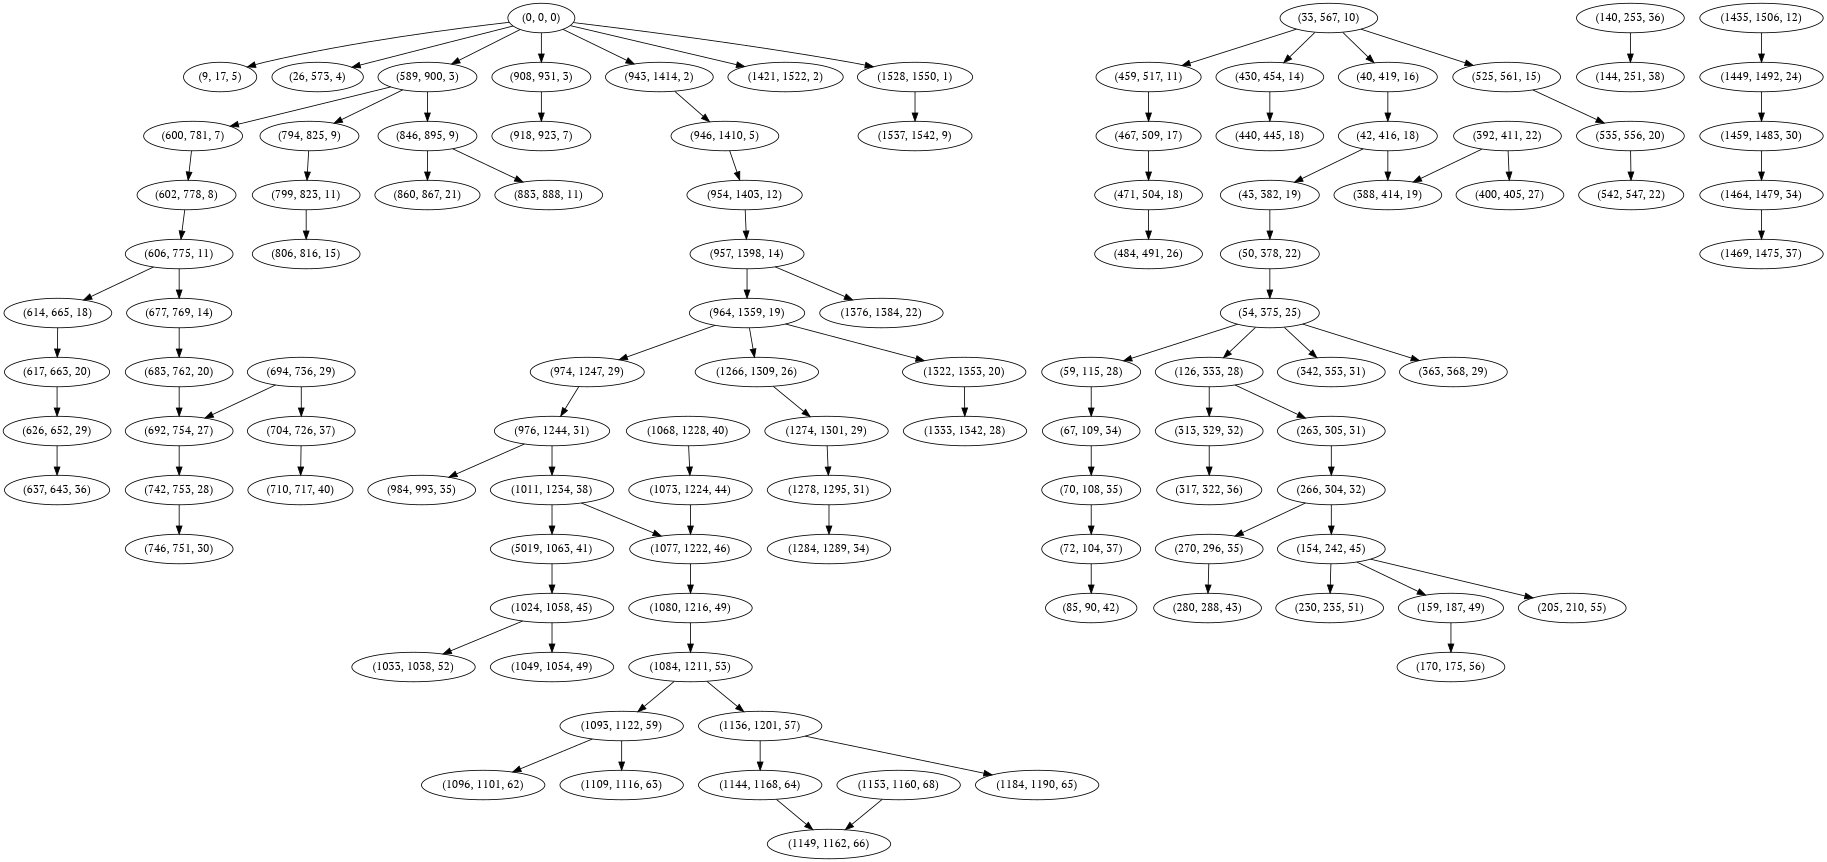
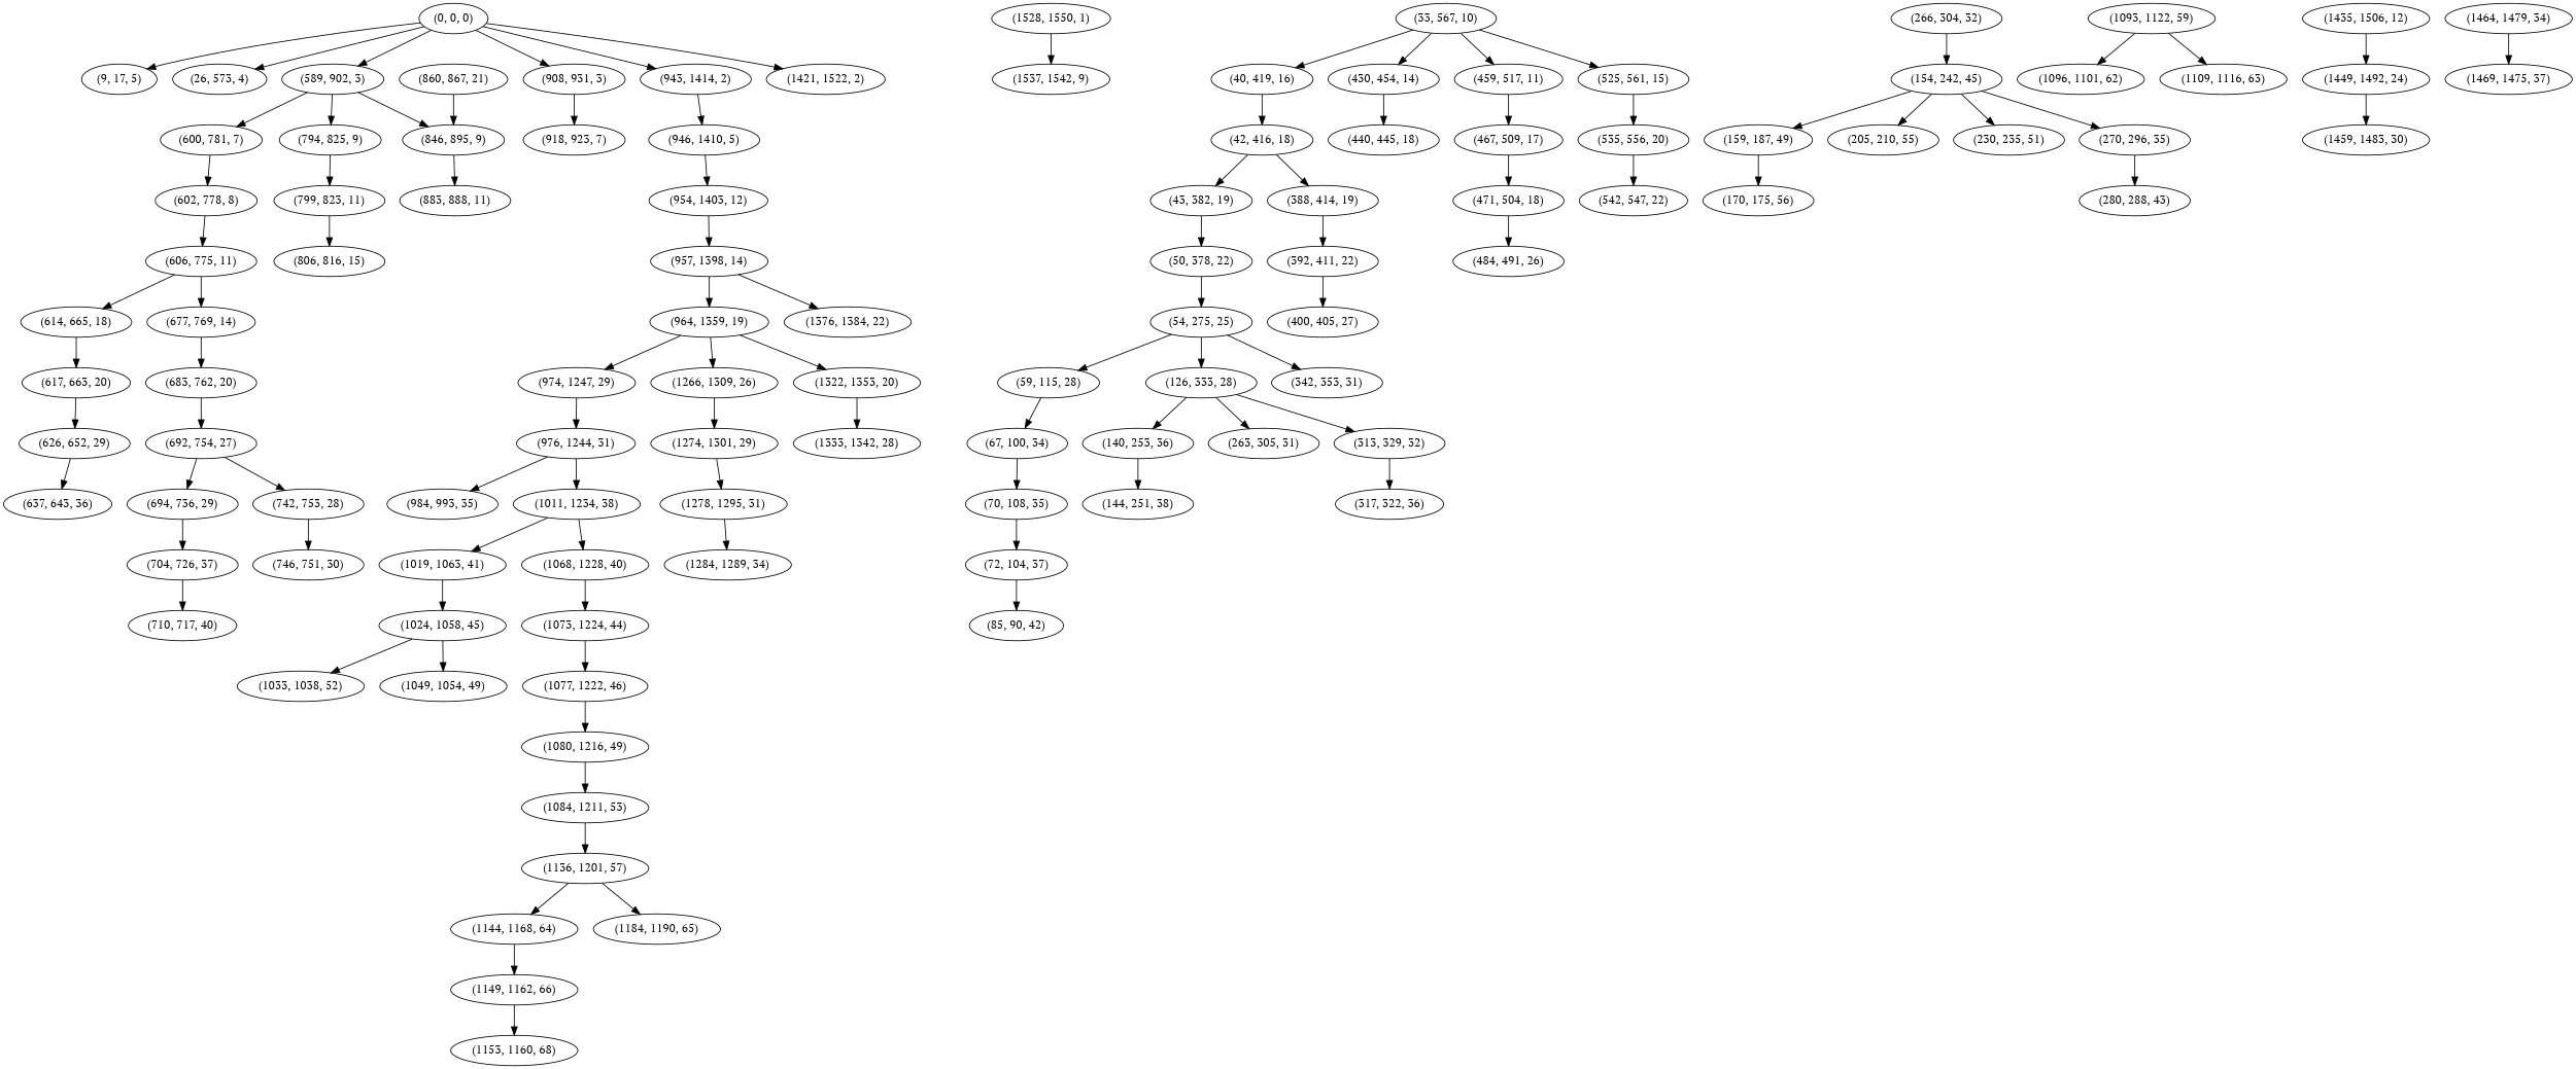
  digraph {
    fontname="PT Serif"
    node [fontname="PT Serif"]
    edge [fontname="PT Serif"]
    "(0, 0, 0)"
    "(9, 17, 5)"
    "(26, 573, 4)"
-   "(589, 902, 3)" [label="(589, 900, 3)"]
+   "(589, 902, 3)"
    "(908, 931, 3)"
    "(943, 1414, 2)"
    "(1421, 1522, 2)"
    "(1528, 1550, 1)"
    "(600, 781, 7)"
    "(794, 825, 9)"
    "(846, 895, 9)"
    "(918, 923, 7)"
    "(946, 1410, 5)"
    "(1537, 1542, 9)"
    "(33, 567, 10)"
    "(40, 419, 16)"
    "(430, 454, 14)"
    "(459, 517, 11)"
    "(525, 561, 15)"
    "(42, 416, 18)"
    "(440, 445, 18)"
    "(467, 509, 17)"
    "(535, 556, 20)"
    "(43, 382, 19)"
    "(388, 414, 19)"
    "(50, 378, 22)"
    "(392, 411, 22)"
-   "(54, 375, 25)"
+   "(54, 375, 25)" [label="(54, 275, 25)"]
    "(59, 115, 28)"
    "(126, 333, 28)"
    "(342, 353, 31)"
-   "(363, 368, 29)"
-   "(67, 109, 34)"
+   "(67, 109, 34)" [label="(67, 100, 34)"]
    "(140, 253, 36)"
    "(263, 305, 31)"
    "(313, 329, 32)"
    "(70, 108, 35)"
    "(72, 104, 37)"
    "(85, 90, 42)"
    "(144, 251, 38)"
    "(266, 304, 32)"
    "(317, 322, 36)"
    "(154, 242, 45)"
    "(159, 187, 49)"
    "(205, 210, 55)"
    "(230, 235, 51)"
    "(170, 175, 56)"
    "(270, 296, 35)"
    "(280, 288, 43)"
    "(400, 405, 27)"
    "(471, 504, 18)"
    "(484, 491, 26)"
    "(542, 547, 22)"
    "(602, 778, 8)"
    "(799, 823, 11)"
    "(860, 867, 21)"
    "(883, 888, 11)"
    "(606, 775, 11)"
    "(614, 665, 18)"
    "(677, 769, 14)"
    "(617, 663, 20)"
    "(683, 762, 20)"
    "(626, 652, 29)"
    "(637, 643, 36)"
    "(692, 754, 27)"
    "(694, 736, 29)"
    "(742, 753, 28)"
    "(704, 726, 37)"
    "(746, 751, 30)"
    "(710, 717, 40)"
    "(806, 816, 15)"
    "(954, 1403, 12)"
    "(957, 1398, 14)"
    "(964, 1359, 19)"
    "(1376, 1384, 22)"
    "(974, 1247, 29)"
    "(1266, 1309, 26)"
    "(1322, 1353, 20)"
    "(976, 1244, 31)"
    "(1274, 1301, 29)"
    "(1333, 1342, 28)"
    "(984, 993, 35)"
    "(1011, 1234, 38)"
-   "(1019, 1063, 41)" [label="(5019, 1063, 41)"]
+   "(1019, 1063, 41)"
    "(1068, 1228, 40)"
    "(1024, 1058, 45)"
    "(1073, 1224, 44)"
    "(1033, 1038, 52)"
    "(1049, 1054, 49)"
    "(1077, 1222, 46)"
    "(1080, 1216, 49)"
    "(1084, 1211, 53)"
    "(1093, 1122, 59)"
    n94 [label="(1136, 1201, 57)"]
    "(1096, 1101, 62)"
    "(1109, 1116, 63)"
    "(1144, 1168, 64)"
    "(1184, 1190, 65)"
    "(1149, 1162, 66)"
    "(1153, 1160, 68)"
    "(1278, 1295, 31)"
    "(1284, 1289, 34)"
    "(1435, 1506, 12)"
    "(1449, 1492, 24)"
    "(1459, 1483, 30)"
    "(1464, 1479, 34)"
    "(1469, 1475, 37)"
    "(0, 0, 0)" -> "(9, 17, 5)"
    "(0, 0, 0)" -> "(26, 573, 4)"
    "(0, 0, 0)" -> "(589, 902, 3)"
    "(0, 0, 0)" -> "(908, 931, 3)"
    "(0, 0, 0)" -> "(943, 1414, 2)"
    "(0, 0, 0)" -> "(1421, 1522, 2)"
-   "(0, 0, 0)" -> "(1528, 1550, 1)"
    "(589, 902, 3)" -> "(600, 781, 7)"
    "(589, 902, 3)" -> "(794, 825, 9)"
    "(589, 902, 3)" -> "(846, 895, 9)"
    "(908, 931, 3)" -> "(918, 923, 7)"
    "(943, 1414, 2)" -> "(946, 1410, 5)"
    "(1528, 1550, 1)" -> "(1537, 1542, 9)"
    "(600, 781, 7)" -> "(602, 778, 8)"
    "(794, 825, 9)" -> "(799, 823, 11)"
-   "(846, 895, 9)" -> "(860, 867, 21)"
+   "(860, 867, 21)" -> "(846, 895, 9)"
    "(846, 895, 9)" -> "(883, 888, 11)"
    "(946, 1410, 5)" -> "(954, 1403, 12)"
    "(33, 567, 10)" -> "(40, 419, 16)"
    "(33, 567, 10)" -> "(430, 454, 14)"
    "(33, 567, 10)" -> "(459, 517, 11)"
    "(33, 567, 10)" -> "(525, 561, 15)"
    "(40, 419, 16)" -> "(42, 416, 18)"
    "(430, 454, 14)" -> "(440, 445, 18)"
    "(459, 517, 11)" -> "(467, 509, 17)"
    "(525, 561, 15)" -> "(535, 556, 20)"
    "(42, 416, 18)" -> "(43, 382, 19)"
    "(42, 416, 18)" -> "(388, 414, 19)"
    "(467, 509, 17)" -> "(471, 504, 18)"
    "(535, 556, 20)" -> "(542, 547, 22)"
    "(43, 382, 19)" -> "(50, 378, 22)"
-   "(392, 411, 22)" -> "(388, 414, 19)"
+   "(388, 414, 19)" -> "(392, 411, 22)"
    "(50, 378, 22)" -> "(54, 375, 25)"
    "(392, 411, 22)" -> "(400, 405, 27)"
    "(54, 375, 25)" -> "(59, 115, 28)"
    "(54, 375, 25)" -> "(126, 333, 28)"
    "(54, 375, 25)" -> "(342, 353, 31)"
-   "(54, 375, 25)" -> "(363, 368, 29)"
    "(59, 115, 28)" -> "(67, 109, 34)"
+   "(126, 333, 28)" -> "(140, 253, 36)"
    "(126, 333, 28)" -> "(263, 305, 31)"
    "(126, 333, 28)" -> "(313, 329, 32)"
    "(67, 109, 34)" -> "(70, 108, 35)"
    "(140, 253, 36)" -> "(144, 251, 38)"
-   "(263, 305, 31)" -> "(266, 304, 32)"
    "(313, 329, 32)" -> "(317, 322, 36)"
    "(70, 108, 35)" -> "(72, 104, 37)"
    "(72, 104, 37)" -> "(85, 90, 42)"
    "(266, 304, 32)" -> "(154, 242, 45)"
-   "(266, 304, 32)" -> "(270, 296, 35)"
+   "(154, 242, 45)" -> "(270, 296, 35)"
    "(154, 242, 45)" -> "(159, 187, 49)"
    "(154, 242, 45)" -> "(205, 210, 55)"
    "(154, 242, 45)" -> "(230, 235, 51)"
    "(159, 187, 49)" -> "(170, 175, 56)"
    "(270, 296, 35)" -> "(280, 288, 43)"
    "(471, 504, 18)" -> "(484, 491, 26)"
    "(602, 778, 8)" -> "(606, 775, 11)"
    "(799, 823, 11)" -> "(806, 816, 15)"
    "(606, 775, 11)" -> "(614, 665, 18)"
    "(606, 775, 11)" -> "(677, 769, 14)"
    "(614, 665, 18)" -> "(617, 663, 20)"
    "(677, 769, 14)" -> "(683, 762, 20)"
    "(617, 663, 20)" -> "(626, 652, 29)"
    "(683, 762, 20)" -> "(692, 754, 27)"
    "(626, 652, 29)" -> "(637, 643, 36)"
-   "(694, 736, 29)" -> "(692, 754, 27)"
+   "(692, 754, 27)" -> "(694, 736, 29)"
    "(692, 754, 27)" -> "(742, 753, 28)"
    "(694, 736, 29)" -> "(704, 726, 37)"
    "(742, 753, 28)" -> "(746, 751, 30)"
    "(704, 726, 37)" -> "(710, 717, 40)"
    "(954, 1403, 12)" -> "(957, 1398, 14)"
    "(957, 1398, 14)" -> "(964, 1359, 19)"
    "(957, 1398, 14)" -> "(1376, 1384, 22)"
    "(964, 1359, 19)" -> "(974, 1247, 29)"
    "(964, 1359, 19)" -> "(1266, 1309, 26)"
    "(964, 1359, 19)" -> "(1322, 1353, 20)"
    "(974, 1247, 29)" -> "(976, 1244, 31)"
    "(1266, 1309, 26)" -> "(1274, 1301, 29)"
    "(1322, 1353, 20)" -> "(1333, 1342, 28)"
    "(976, 1244, 31)" -> "(984, 993, 35)"
    "(976, 1244, 31)" -> "(1011, 1234, 38)"
    "(1274, 1301, 29)" -> "(1278, 1295, 31)"
    "(1011, 1234, 38)" -> "(1019, 1063, 41)"
-   "(1011, 1234, 38)" -> "(1077, 1222, 46)"
+   "(1011, 1234, 38)" -> "(1068, 1228, 40)"
    "(1019, 1063, 41)" -> "(1024, 1058, 45)"
    "(1068, 1228, 40)" -> "(1073, 1224, 44)"
    "(1024, 1058, 45)" -> "(1033, 1038, 52)"
    "(1024, 1058, 45)" -> "(1049, 1054, 49)"
    "(1073, 1224, 44)" -> "(1077, 1222, 46)"
    "(1077, 1222, 46)" -> "(1080, 1216, 49)"
    "(1080, 1216, 49)" -> "(1084, 1211, 53)"
-   "(1084, 1211, 53)" -> "(1093, 1122, 59)"
    "(1084, 1211, 53)" -> n94
    "(1093, 1122, 59)" -> "(1096, 1101, 62)"
    "(1093, 1122, 59)" -> "(1109, 1116, 63)"
    n94 -> "(1144, 1168, 64)"
    n94 -> "(1184, 1190, 65)"
    "(1144, 1168, 64)" -> "(1149, 1162, 66)"
-   "(1153, 1160, 68)" -> "(1149, 1162, 66)"
+   "(1149, 1162, 66)" -> "(1153, 1160, 68)"
    "(1278, 1295, 31)" -> "(1284, 1289, 34)"
    "(1435, 1506, 12)" -> "(1449, 1492, 24)"
    "(1449, 1492, 24)" -> "(1459, 1483, 30)"
-   "(1459, 1483, 30)" -> "(1464, 1479, 34)"
    "(1464, 1479, 34)" -> "(1469, 1475, 37)"
  }
